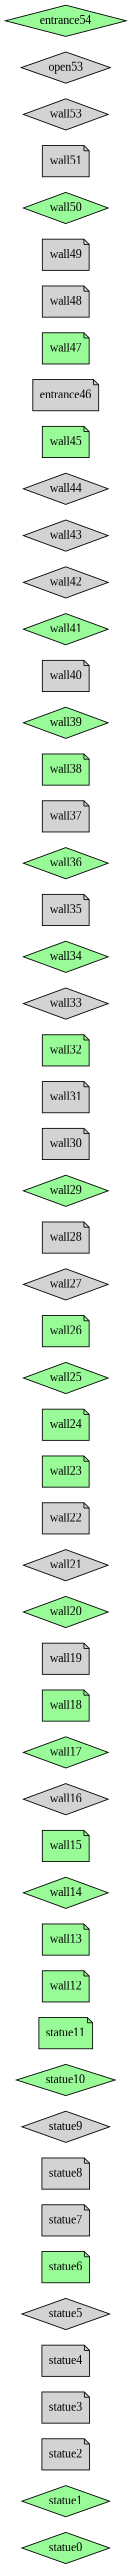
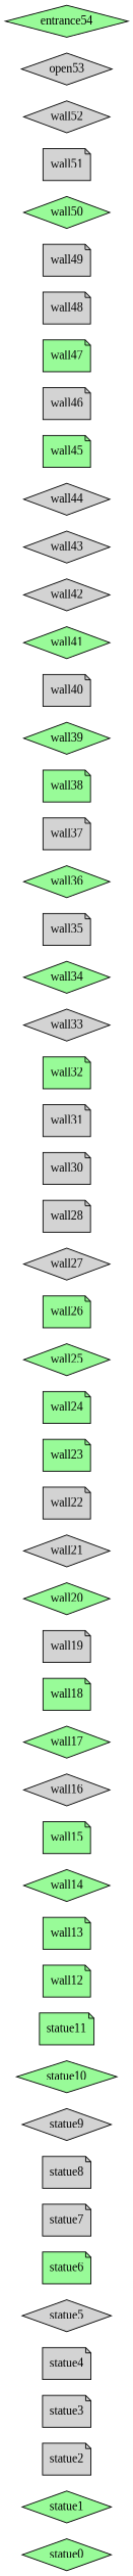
  graph {
    rankdir=LR
    fontname="Liberation Serif"
    node [shape=note style=filled fillcolor=lightgrey fontname="Liberation Serif"]
    statue0 [shape=diamond fillcolor=palegreen]
    statue1 [shape=diamond fillcolor=palegreen]
    statue2
    statue3
    statue4
    statue5 [shape=diamond]
    statue6 [fillcolor=palegreen]
    statue7
    statue8
    statue9 [shape=diamond]
    statue10 [shape=diamond fillcolor=palegreen]
    statue11 [fillcolor=palegreen]
    wall12 [fillcolor=palegreen]
    wall13 [fillcolor=palegreen]
    wall14 [shape=diamond fillcolor=palegreen]
    wall15 [fillcolor=palegreen]
    wall16 [shape=diamond]
    wall17 [shape=diamond fillcolor=palegreen]
    wall18 [fillcolor=palegreen]
    wall19
    wall20 [shape=diamond fillcolor=palegreen]
    wall21 [shape=diamond]
    wall22
    wall23 [fillcolor=palegreen]
    wall24 [fillcolor=palegreen]
    wall25 [shape=diamond fillcolor=palegreen]
    wall26 [fillcolor=palegreen]
    wall27 [shape=diamond]
    wall28
-   wall29 [shape=diamond fillcolor=palegreen]
    wall30
    wall31
    wall32 [fillcolor=palegreen]
    wall33 [shape=diamond]
    wall34 [shape=diamond fillcolor=palegreen]
    wall35
    wall36 [shape=diamond fillcolor=palegreen]
    wall37
    wall38 [fillcolor=palegreen]
    wall39 [shape=diamond fillcolor=palegreen]
    wall40
    wall41 [shape=diamond fillcolor=palegreen]
    wall42 [shape=diamond]
    wall43 [shape=diamond]
    wall44 [shape=diamond]
    wall45 [fillcolor=palegreen]
-   wall46 [label=entrance46]
+   wall46
    wall47 [fillcolor=palegreen]
    wall48
    wall49
    wall50 [shape=diamond fillcolor=palegreen]
    wall51
-   wall52 [shape=diamond label=wall53]
+   wall52 [shape=diamond]
    open53 [shape=diamond]
    entrance54 [shape=diamond fillcolor=palegreen]
  }
